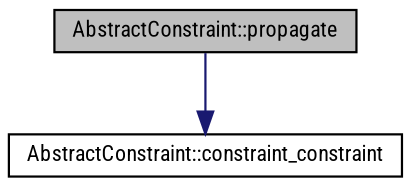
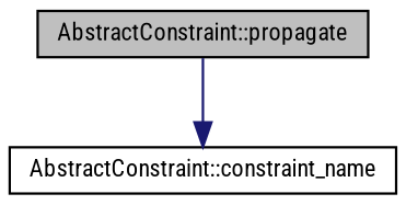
  digraph {
    rankdir=TB
    fontname="Roboto Condensed"
    node [color=black fontname="Roboto Condensed" fontsize=10 shape=record style=filled]
    n1 [fillcolor=grey75 fontcolor=black height=0.2 label="AbstractConstraint::propagate" width=0.4]
-   n2 [fillcolor=white height=0.2 label="AbstractConstraint::constraint_constraint" width=0.4]
+   n2 [fillcolor=white height=0.2 label="AbstractConstraint::constraint_name" width=0.4]
    n1 -> n2 [color=midnightblue fontname="Roboto Condensed" fontsize=10 labelfontname=FreeSans labelfontsize=10 style=solid]
  }
